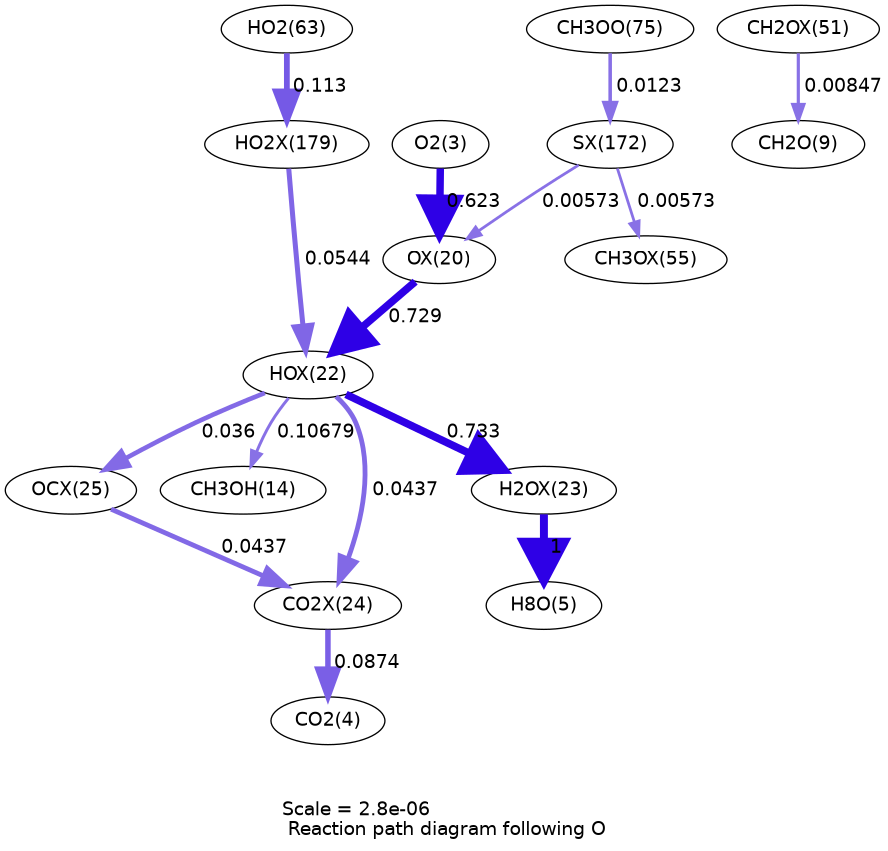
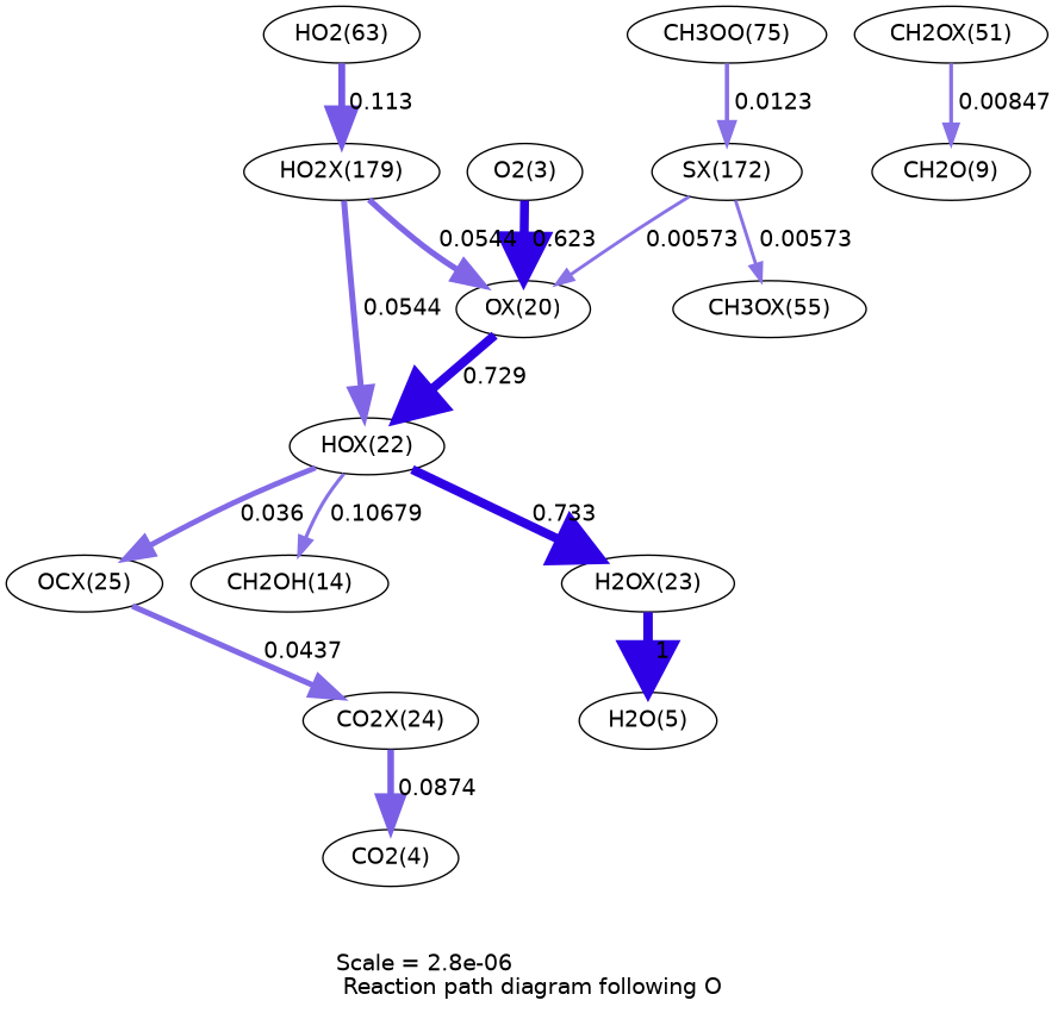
  digraph {
    fontname=Helvetica
    label="Scale = 2.8e-06\l Reaction path diagram following O"
    node [fontname=Helvetica]
    edge [arrowsize=2.88 color="0.7, 1.23, 0.9" fontname=Helvetica penwidth=3.64]
    n1 [label="O2(3)"]
    n2 [label="OX(20)"]
    n3 [label="HOX(22)"]
    n4 [label="OCX(25)"]
-   n5 [label="CH3OH(14)"]
+   n5 [label="CH2OH(14)"]
    n6 [label="H2OX(23)"]
    n7 [label="CO2X(24)"]
-   n8 [label="H8O(5)"]
+   n8 [label="H2O(5)"]
    n9 [label="CO2(4)"]
    n10 [label="SX(172)"]
    n11 [label="CH3OX(55)"]
    n12 [label="HO2X(179)"]
    n13 [label="CH3OO(75)"]
    n14 [label="CH2OX(51)"]
    n15 [label="CH2O(9)"]
    n16 [label="HO2(63)"]
    n1 -> n2 [arrowsize=2.82 color="0.7, 1.12, 0.9" label=" 0.623" penwidth=5.64]
    n2 -> n3 [label=" 0.729" penwidth=5.76]
    n3 -> n4 [arrowsize=1.75 color="0.7, 0.536, 0.9" label=" 0.036" penwidth=3.49]
    n3 -> n5 [arrowsize=1.12 color="0.7, 0.507, 0.9" label=" 0.10679" penwidth=2.23]
    n3 -> n6 [label=" 0.733" penwidth=5.77]
-   n3 -> n7 [arrowsize=1.82 color="0.7, 0.544, 0.9" label=" 0.0437"]
    n4 -> n7 [arrowsize=1.82 color="0.7, 0.544, 0.9" label=" 0.0437"]
    n6 -> n8 [arrowsize=3 color="0.7, 1.5, 0.9" label=" 1" penwidth=6]
    n7 -> n9 [arrowsize=2.08 color="0.7, 0.587, 0.9" label=" 0.0874" penwidth=4.16]
    n10 -> n2 [arrowsize=1.05 color="0.7, 0.506, 0.9" label=" 0.00573" penwidth=2.1]
    n10 -> n11 [arrowsize=1.05 color="0.7, 0.506, 0.9" label=" 0.00573" penwidth=2.1]
+   n12 -> n2 [arrowsize=1.9 color="0.7, 0.554, 0.9" label=" 0.0544" penwidth=3.8]
    n12 -> n3 [arrowsize=1.9 color="0.7, 0.554, 0.9" label=" 0.0544" penwidth=3.8]
    n13 -> n10 [arrowsize=1.34 color="0.7, 0.512, 0.9" label=" 0.0123" penwidth=2.68]
    n14 -> n15 [arrowsize=1.2 color="0.7, 0.508, 0.9" label=" 0.00847" penwidth=2.4]
    n16 -> n12 [arrowsize=2.18 color="0.7, 0.613, 0.9" label=" 0.113" penwidth=4.36]
  }
